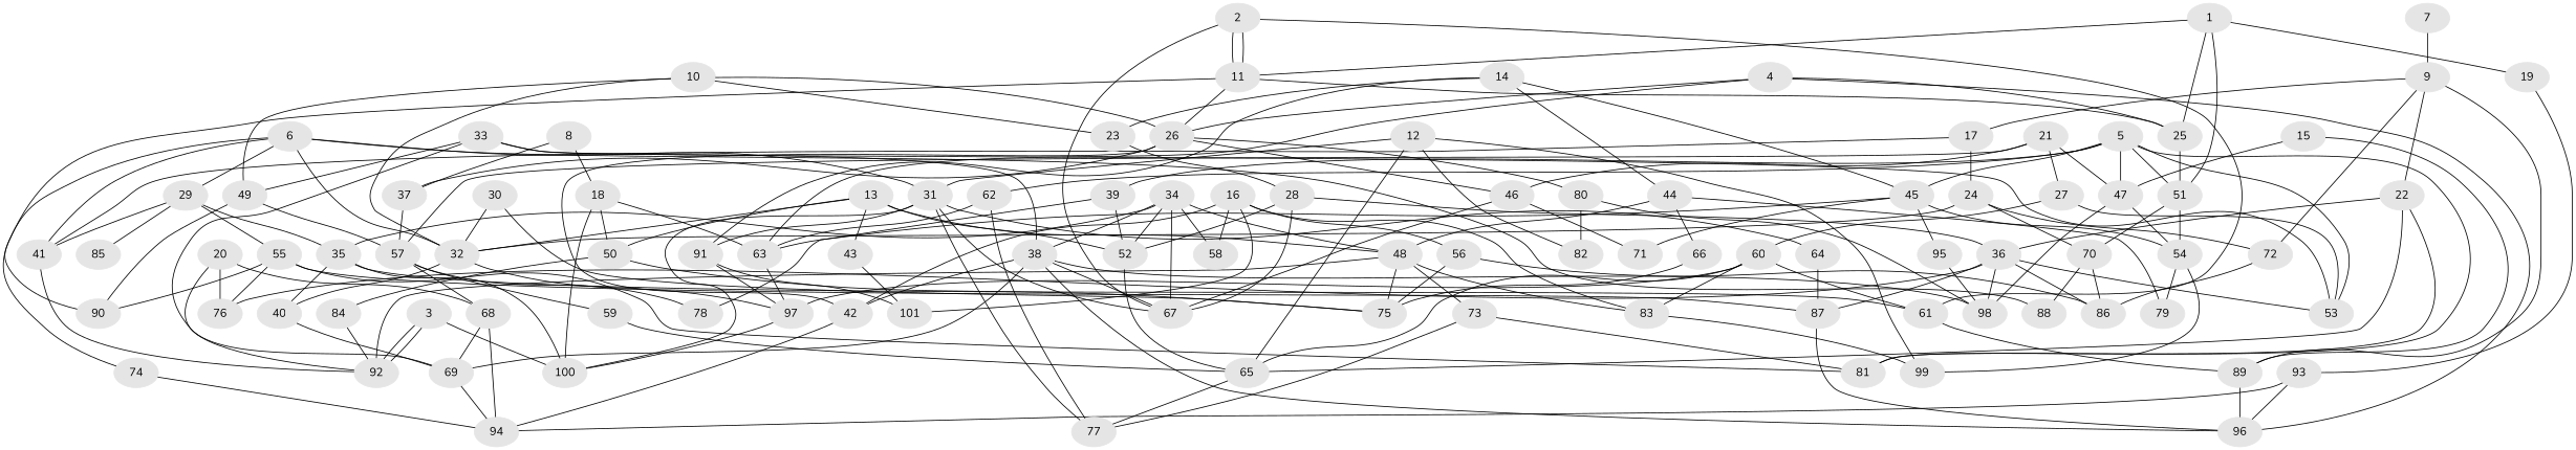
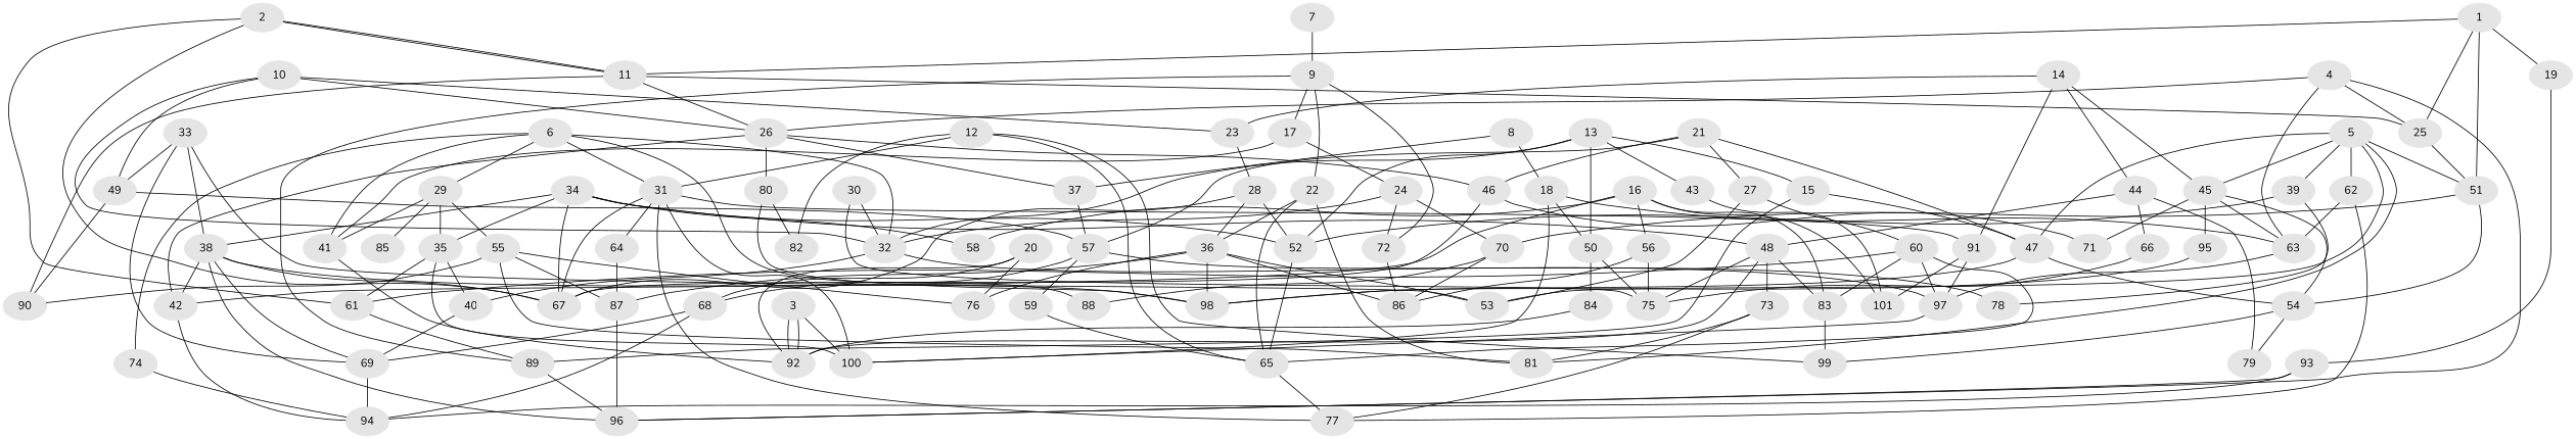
  graph {
    fontname=Nunito
    node [color=gray90 fontname=Nunito style=filled]
    edge [fontname=Nunito]
    1
    11
    19
    25
    51
    26
    90
    93
    70
    54
    2
    61
    67
    89
    3
    92
    100
    4
    63
    96
    37
    42
    46
    80
    97
    5
    39
    45
    47
    53
    62
    81
    52
    78
    71
    95
    98
    77
    6
    29
    31
    41
    74
    88
    32
    35
    55
    85
    91
    64
    94
    7
    9
    17
    22
    72
    40
    8
    18
    50
    57
    24
    65
    36
    86
    10
    23
    49
    28
    12
    82
    99
    13
    15
    43
    101
    75
    84
    14
    44
    48
    66
    79
    16
    56
    58
    83
    20
    68
    76
    69
    21
    27
    60
    59
    87
    30
    33
    38
    34
    73
    1 -- 11
    1 -- 19
    1 -- 25
    1 -- 51
    11 -- 25
    11 -- 26
    11 -- 90
    19 -- 93
    25 -- 51
    51 -- 70
    51 -- 54
    26 -- 37
    26 -- 42
    26 -- 46
    26 -- 80
    93 -- 96
    93 -- 94
    70 -- 88
    70 -- 86
    54 -- 99
    54 -- 79
    2 -- 11
    2 -- 11
    2 -- 61
    2 -- 67
    61 -- 89
    89 -- 96
    3 -- 92
    3 -- 92
    3 -- 100
    4 -- 25
    4 -- 26
    4 -- 63
    4 -- 96
    63 -- 97
    37 -- 57
    42 -- 94
    46 -- 67
    46 -- 71
    80 -- 98
    80 -- 82
    97 -- 100
    5 -- 51
    5 -- 39
    5 -- 45
    5 -- 47
    5 -- 53
    5 -- 62
    5 -- 81
    39 -- 52
    39 -- 78
    45 -- 54
    45 -- 63
    45 -- 71
    45 -- 95
    47 -- 54
    47 -- 98
    62 -- 63
    62 -- 77
    52 -- 65
    95 -- 98
    6 -- 29
    6 -- 31
    6 -- 41
    6 -- 74
    6 -- 88
    6 -- 32
    29 -- 41
    29 -- 35
    29 -- 55
    29 -- 85
    31 -- 67
    31 -- 100
    31 -- 77
    31 -- 91
    31 -- 64
    41 -- 92
    74 -- 94
    32 -- 97
    32 -- 40
    35 -- 61
    35 -- 100
    35 -- 40
    55 -- 90
    55 -- 81
    55 -- 76
    55 -- 87
    91 -- 97
    91 -- 101
    64 -- 87
    7 -- 9
    9 -- 89
    9 -- 17
    9 -- 22
    9 -- 72
    17 -- 41
    17 -- 24
    22 -- 81
    22 -- 65
    22 -- 36
    72 -- 86
    40 -- 69
    8 -- 37
    8 -- 18
    18 -- 100
    18 -- 63
    18 -- 50
    50 -- 75
    50 -- 84
    57 -- 78
    57 -- 68
    57 -- 59
    24 -- 70
    24 -- 32
    24 -- 72
    65 -- 77
    36 -- 53
    36 -- 98
    36 -- 86
    36 -- 76
    36 -- 87
    10 -- 26
    10 -- 32
    10 -- 23
    10 -- 49
    23 -- 28
    49 -- 90
    49 -- 57
    28 -- 67
    28 -- 52
    28 -- 36
    12 -- 31
    12 -- 65
    12 -- 82
    12 -- 99
    13 -- 52
    13 -- 32
    13 -- 50
-   13 -- 48
+   13 -- 15
    13 -- 43
    15 -- 89
    15 -- 47
    43 -- 101
    84 -- 92
    14 -- 45
    14 -- 91
    14 -- 23
    14 -- 44
    44 -- 48
    44 -- 66
    44 -- 79
    48 -- 92
    48 -- 75
    48 -- 83
    48 -- 73
    66 -- 75
    16 -- 42
    16 -- 101
    16 -- 56
    16 -- 58
    16 -- 83
    56 -- 86
    56 -- 75
    83 -- 99
    20 -- 92
    20 -- 68
    20 -- 76
    68 -- 94
    68 -- 69
    69 -- 94
    21 -- 46
    21 -- 47
    21 -- 57
    21 -- 27
    27 -- 53
    27 -- 60
    60 -- 61
    60 -- 97
    60 -- 65
    60 -- 83
    59 -- 65
    87 -- 96
    30 -- 32
    30 -- 75
    33 -- 53
    33 -- 49
    33 -- 69
    33 -- 38
    38 -- 67
    38 -- 96
    38 -- 42
    38 -- 98
    38 -- 69
    34 -- 67
    34 -- 52
    34 -- 35
    34 -- 48
    34 -- 58
    34 -- 38
    73 -- 81
    73 -- 77
  }
